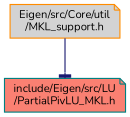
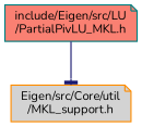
  digraph {
    fontname=Nunito
    node [fontname=Nunito fontsize=10 shape=note style=filled]
    n1 [color=teal fillcolor=salmon fontcolor=black height=0.2 label="include/Eigen/src/LU\l/PartialPivLU_MKL.h" width=0.4]
    n2 [color=darkorange fillcolor=lightgrey height=0.2 label="Eigen/src/Core/util\l/MKL_support.h" width=0.4]
-   n2 -> n1 [color=midnightblue fontname=Nunito fontsize=10 labelfontname=Helvetica labelfontsize=10 style=solid arrowhead=tee]
+   n1 -> n2 [color=midnightblue fontname=Nunito fontsize=10 labelfontname=Helvetica labelfontsize=10 style=solid arrowhead=tee]
  }
